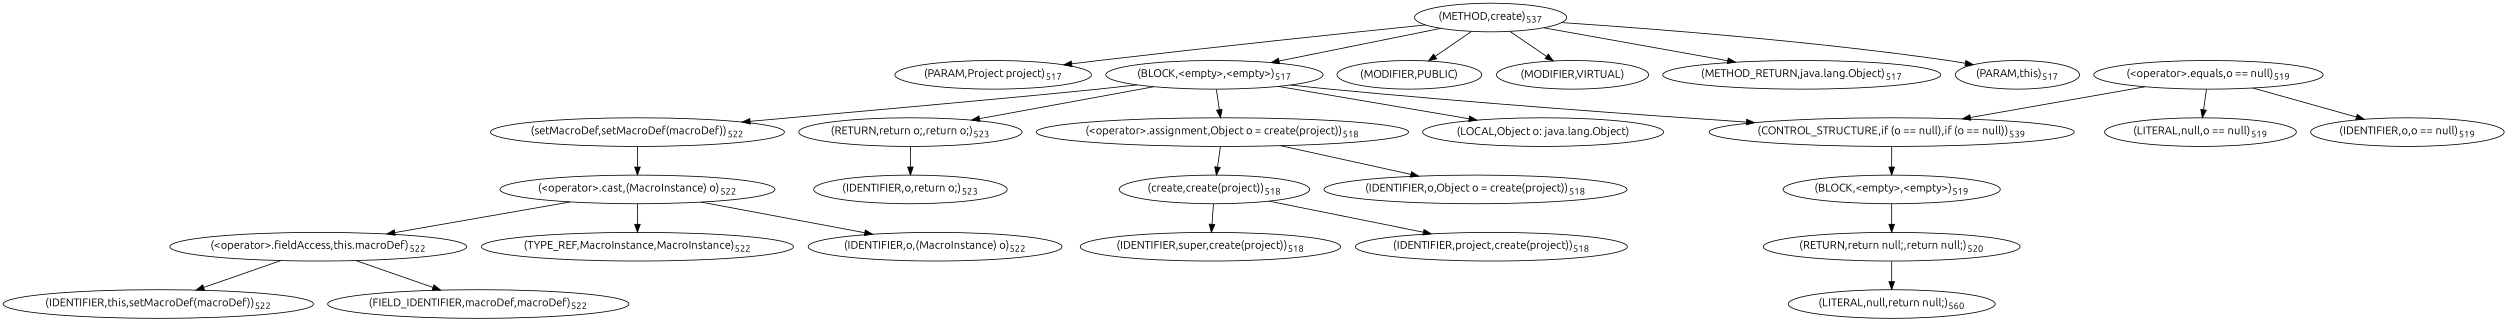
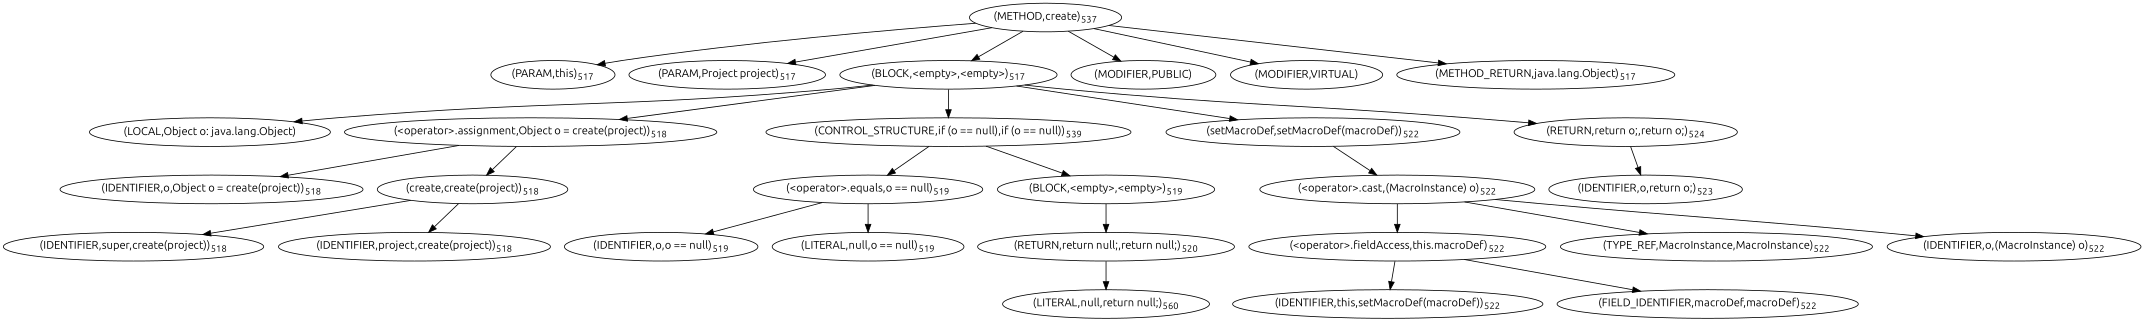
  digraph {
    fontname=Ubuntu
    node [fontname=Ubuntu]
    edge [fontname=Ubuntu]
    n1 [label=<(METHOD,create)<SUB>537</SUB>>]
    n2 [label=<(PARAM,this)<SUB>517</SUB>>]
    n3 [label=<(PARAM,Project project)<SUB>517</SUB>>]
    n4 [label=<(BLOCK,&lt;empty&gt;,&lt;empty&gt;)<SUB>517</SUB>>]
    n5 [label=<(MODIFIER,PUBLIC)>]
    n6 [label=<(MODIFIER,VIRTUAL)>]
    n7 [label=<(METHOD_RETURN,java.lang.Object)<SUB>517</SUB>>]
    n8 [label=<(LOCAL,Object o: java.lang.Object)>]
    n9 [label=<(&lt;operator&gt;.assignment,Object o = create(project))<SUB>518</SUB>>]
    n10 [label=<(CONTROL_STRUCTURE,if (o == null),if (o == null))<SUB>539</SUB>>]
    n11 [label=<(setMacroDef,setMacroDef(macroDef))<SUB>522</SUB>>]
-   n12 [label=<(RETURN,return o;,return o;)<SUB>523</SUB>>]
+   n12 [label=<(RETURN,return o;,return o;)<SUB>524</SUB>>]
    n13 [label=<(IDENTIFIER,o,Object o = create(project))<SUB>518</SUB>>]
    n14 [label=<(create,create(project))<SUB>518</SUB>>]
    n15 [label=<(&lt;operator&gt;.equals,o == null)<SUB>519</SUB>>]
    n16 [label=<(BLOCK,&lt;empty&gt;,&lt;empty&gt;)<SUB>519</SUB>>]
    n17 [label=<(&lt;operator&gt;.cast,(MacroInstance) o)<SUB>522</SUB>>]
    n18 [label=<(IDENTIFIER,o,return o;)<SUB>523</SUB>>]
    n19 [label=<(IDENTIFIER,super,create(project))<SUB>518</SUB>>]
    n20 [label=<(IDENTIFIER,project,create(project))<SUB>518</SUB>>]
    n21 [label=<(IDENTIFIER,o,o == null)<SUB>519</SUB>>]
    n22 [label=<(LITERAL,null,o == null)<SUB>519</SUB>>]
    n23 [label=<(RETURN,return null;,return null;)<SUB>520</SUB>>]
    n24 [label=<(LITERAL,null,return null;)<SUB>560</SUB>>]
    n25 [label=<(&lt;operator&gt;.fieldAccess,this.macroDef)<SUB>522</SUB>>]
    n26 [label=<(TYPE_REF,MacroInstance,MacroInstance)<SUB>522</SUB>>]
    n27 [label=<(IDENTIFIER,o,(MacroInstance) o)<SUB>522</SUB>>]
    n28 [label=<(IDENTIFIER,this,setMacroDef(macroDef))<SUB>522</SUB>>]
    n29 [label=<(FIELD_IDENTIFIER,macroDef,macroDef)<SUB>522</SUB>>]
    n1 -> n2
    n1 -> n3
    n1 -> n4
    n1 -> n5
    n1 -> n6
    n1 -> n7
    n4 -> n8
    n4 -> n9
    n4 -> n10
    n4 -> n11
    n4 -> n12
    n9 -> n13
    n9 -> n14
-   n15 -> n10
+   n10 -> n15
    n10 -> n16
    n11 -> n17
    n12 -> n18
    n14 -> n19
    n14 -> n20
    n15 -> n21
    n15 -> n22
    n16 -> n23
    n17 -> n25
    n17 -> n26
    n17 -> n27
    n23 -> n24
    n25 -> n28
    n25 -> n29
  }
